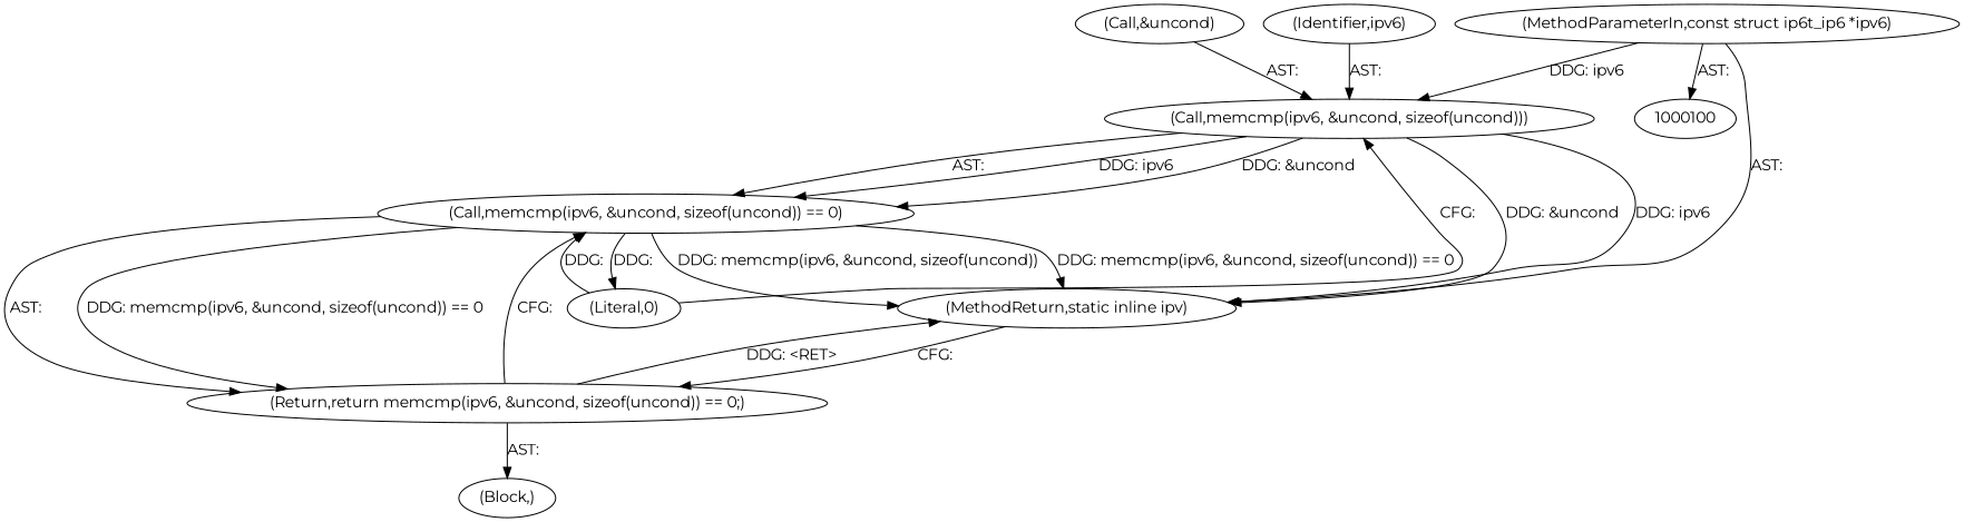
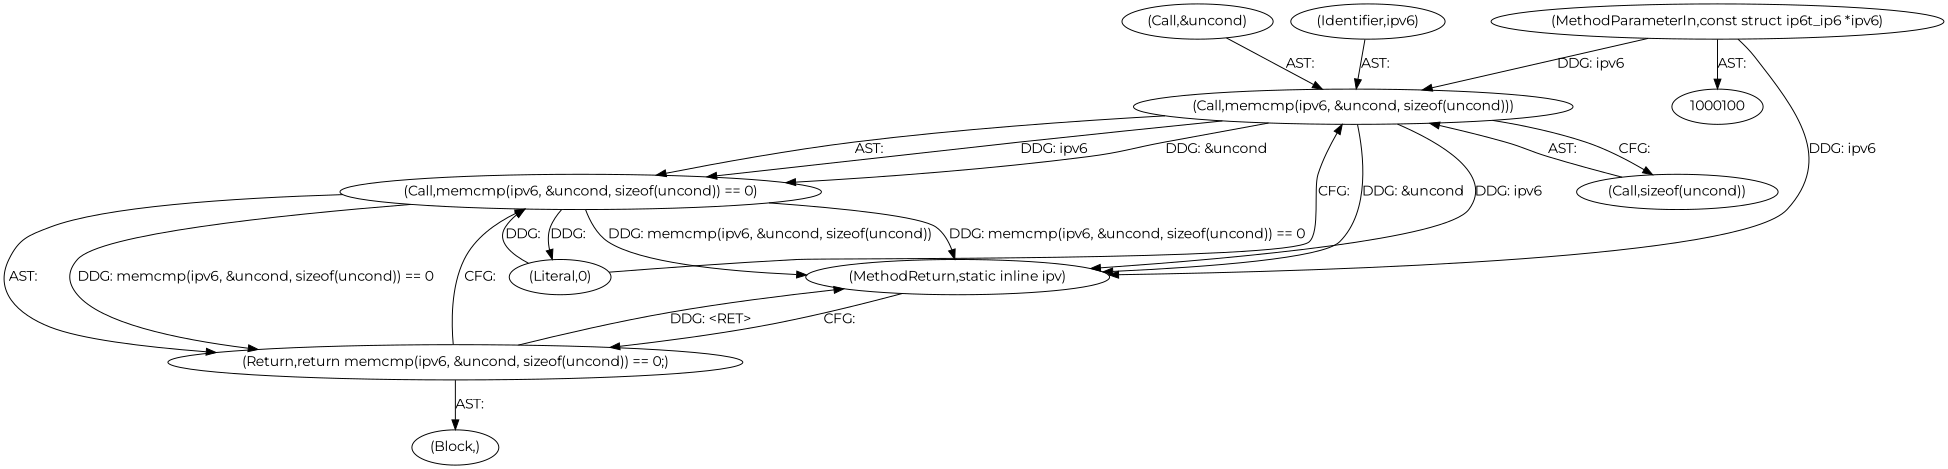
  digraph {
    fontname=Montserrat
    node [fontname=Montserrat]
    edge [fontname=Montserrat]
    n1 [label="(Call,memcmp(ipv6, &uncond, sizeof(uncond)))"]
    n2 [label="(Call,memcmp(ipv6, &uncond, sizeof(uncond)) == 0)"]
    n3 [label="(MethodReturn,static inline ipv)"]
+   n4 [label="(Call,sizeof(uncond))"]
    n5 [label="(Return,return memcmp(ipv6, &uncond, sizeof(uncond)) == 0;)"]
    n6 [label="(Literal,0)"]
    n7 [label="(MethodParameterIn,const struct ip6t_ip6 *ipv6)"]
    1000100
    n9 [label="(Block,)"]
    n10 [label="(Call,&uncond)"]
    n11 [label="(Identifier,ipv6)"]
    n1 -> n2 [label="AST: "]
    n1 -> n2 [label="DDG: ipv6"]
    n1 -> n2 [label="DDG: &uncond"]
    n1 -> n3 [label="DDG: &uncond"]
    n1 -> n3 [label="DDG: ipv6"]
+   n1 -> n4 [label="CFG: "]
    n2 -> n3 [label="DDG: memcmp(ipv6, &uncond, sizeof(uncond)) == 0"]
    n2 -> n3 [label="DDG: memcmp(ipv6, &uncond, sizeof(uncond))"]
    n2 -> n5 [label="AST: "]
    n2 -> n5 [label="DDG: memcmp(ipv6, &uncond, sizeof(uncond)) == 0"]
    n2 -> n6 [label="DDG: "]
    n3 -> n5 [label="CFG: "]
+   n4 -> n1 [label="AST: "]
    n5 -> n2 [label="CFG: "]
    n5 -> n3 [label="DDG: <RET>"]
    n5 -> n9 [label="AST: "]
    n6 -> n1 [label="CFG: "]
    n6 -> n2 [label="DDG: "]
    n7 -> n1 [label="DDG: ipv6"]
-   n7 -> n3 [label="AST: "]
+   n7 -> n3 [label="DDG: ipv6"]
    n7 -> 1000100 [label="AST: "]
    n10 -> n1 [label="AST: "]
    n11 -> n1 [label="AST: "]
  }
